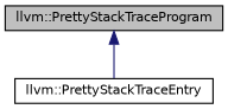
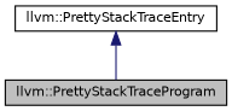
  digraph {
    node [color=black fontname=Helvetica fontsize=10 shape=record]
    n1 [fillcolor=grey75 fontcolor=black height=0.2 label="llvm::PrettyStackTraceProgram" style=filled width=0.4]
    n2 [height=0.2 label="llvm::PrettyStackTraceEntry" width=0.4]
-   n1 -> n2 [color=midnightblue dir=back fontname=Helvetica fontsize=10 labelfontname=Helvetica labelfontsize=10 style=solid]
+   n2 -> n1 [color=midnightblue dir=back fontname=Helvetica fontsize=10 labelfontname=Helvetica labelfontsize=10 style=solid]
  }
